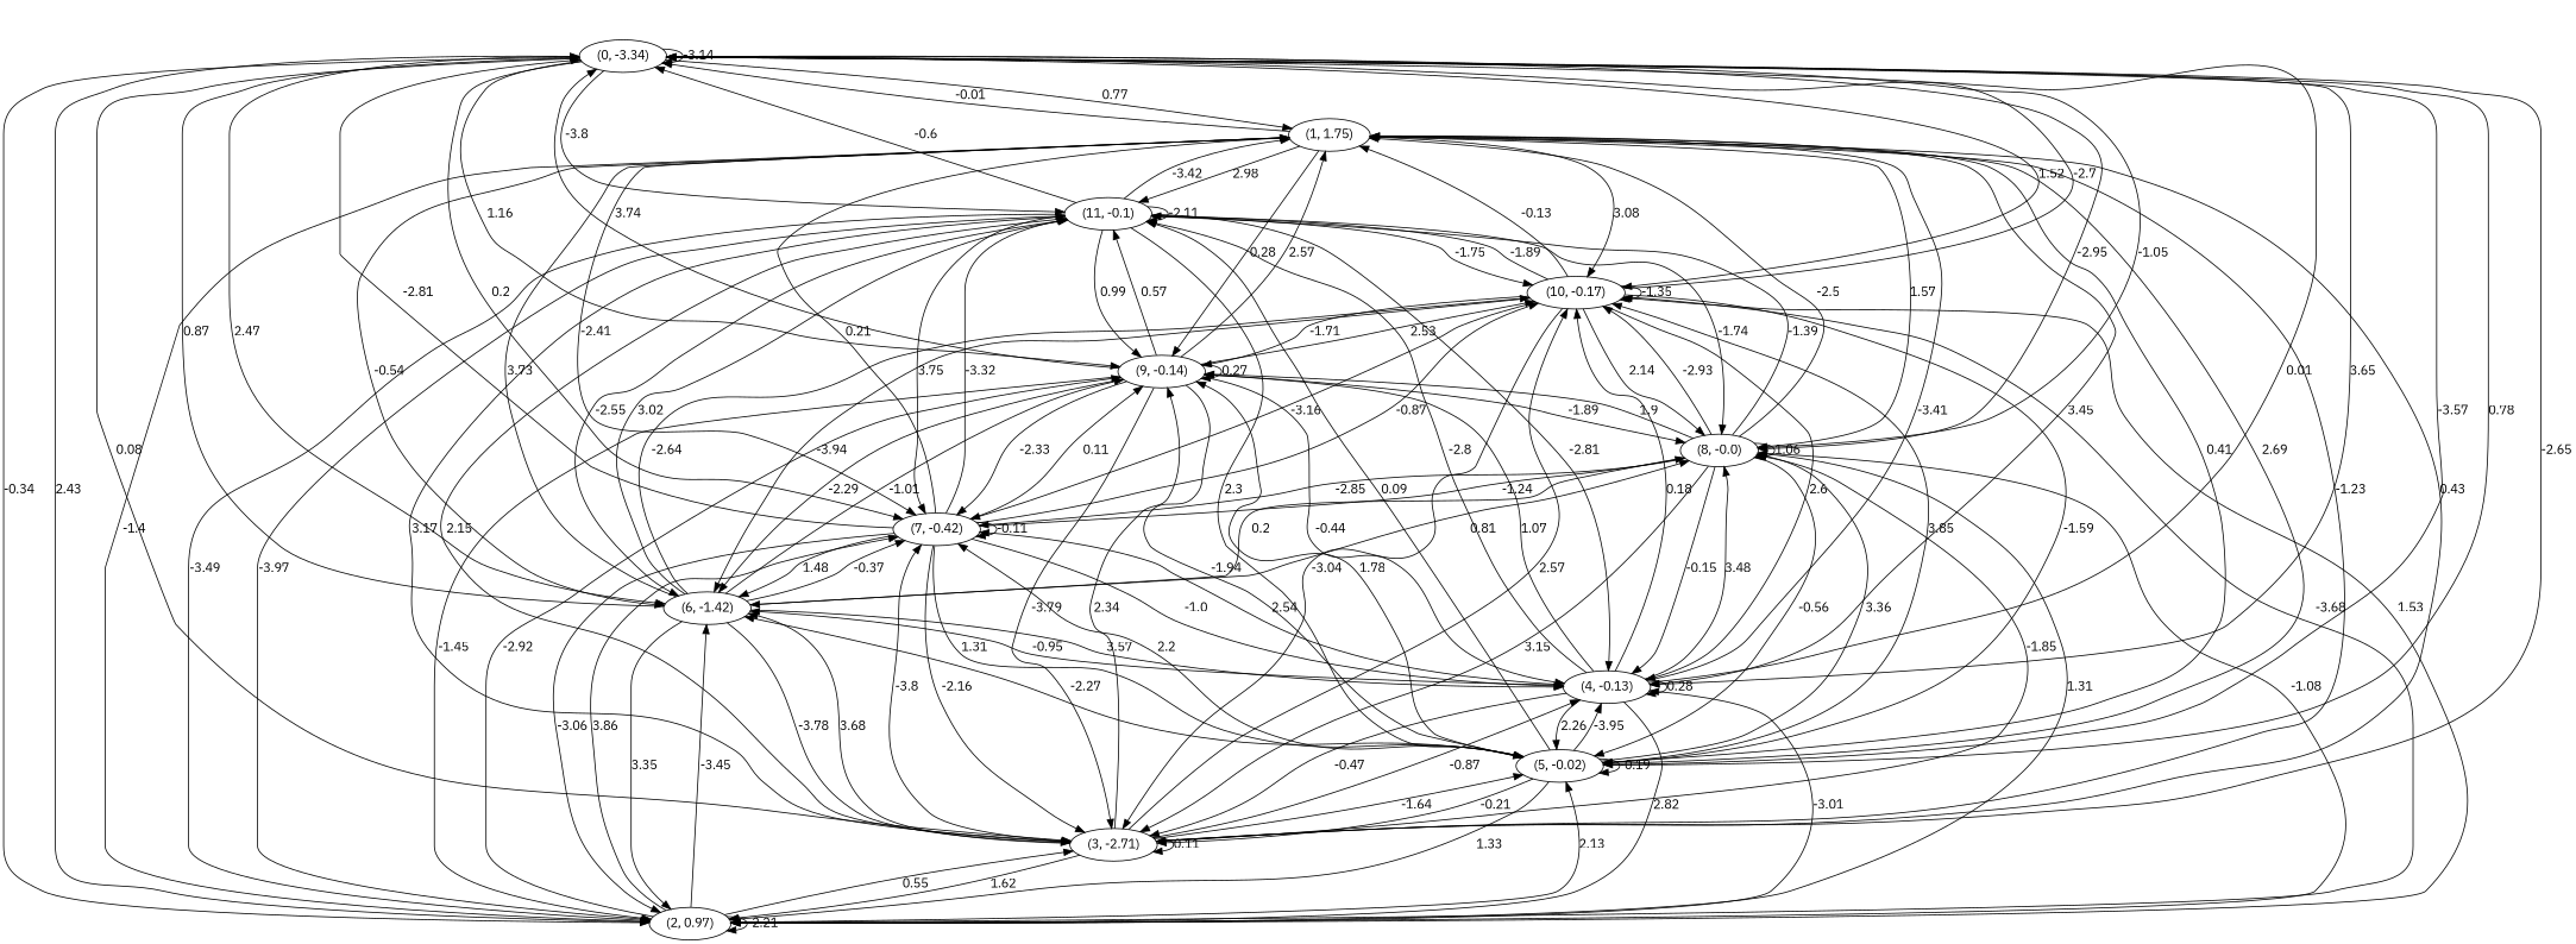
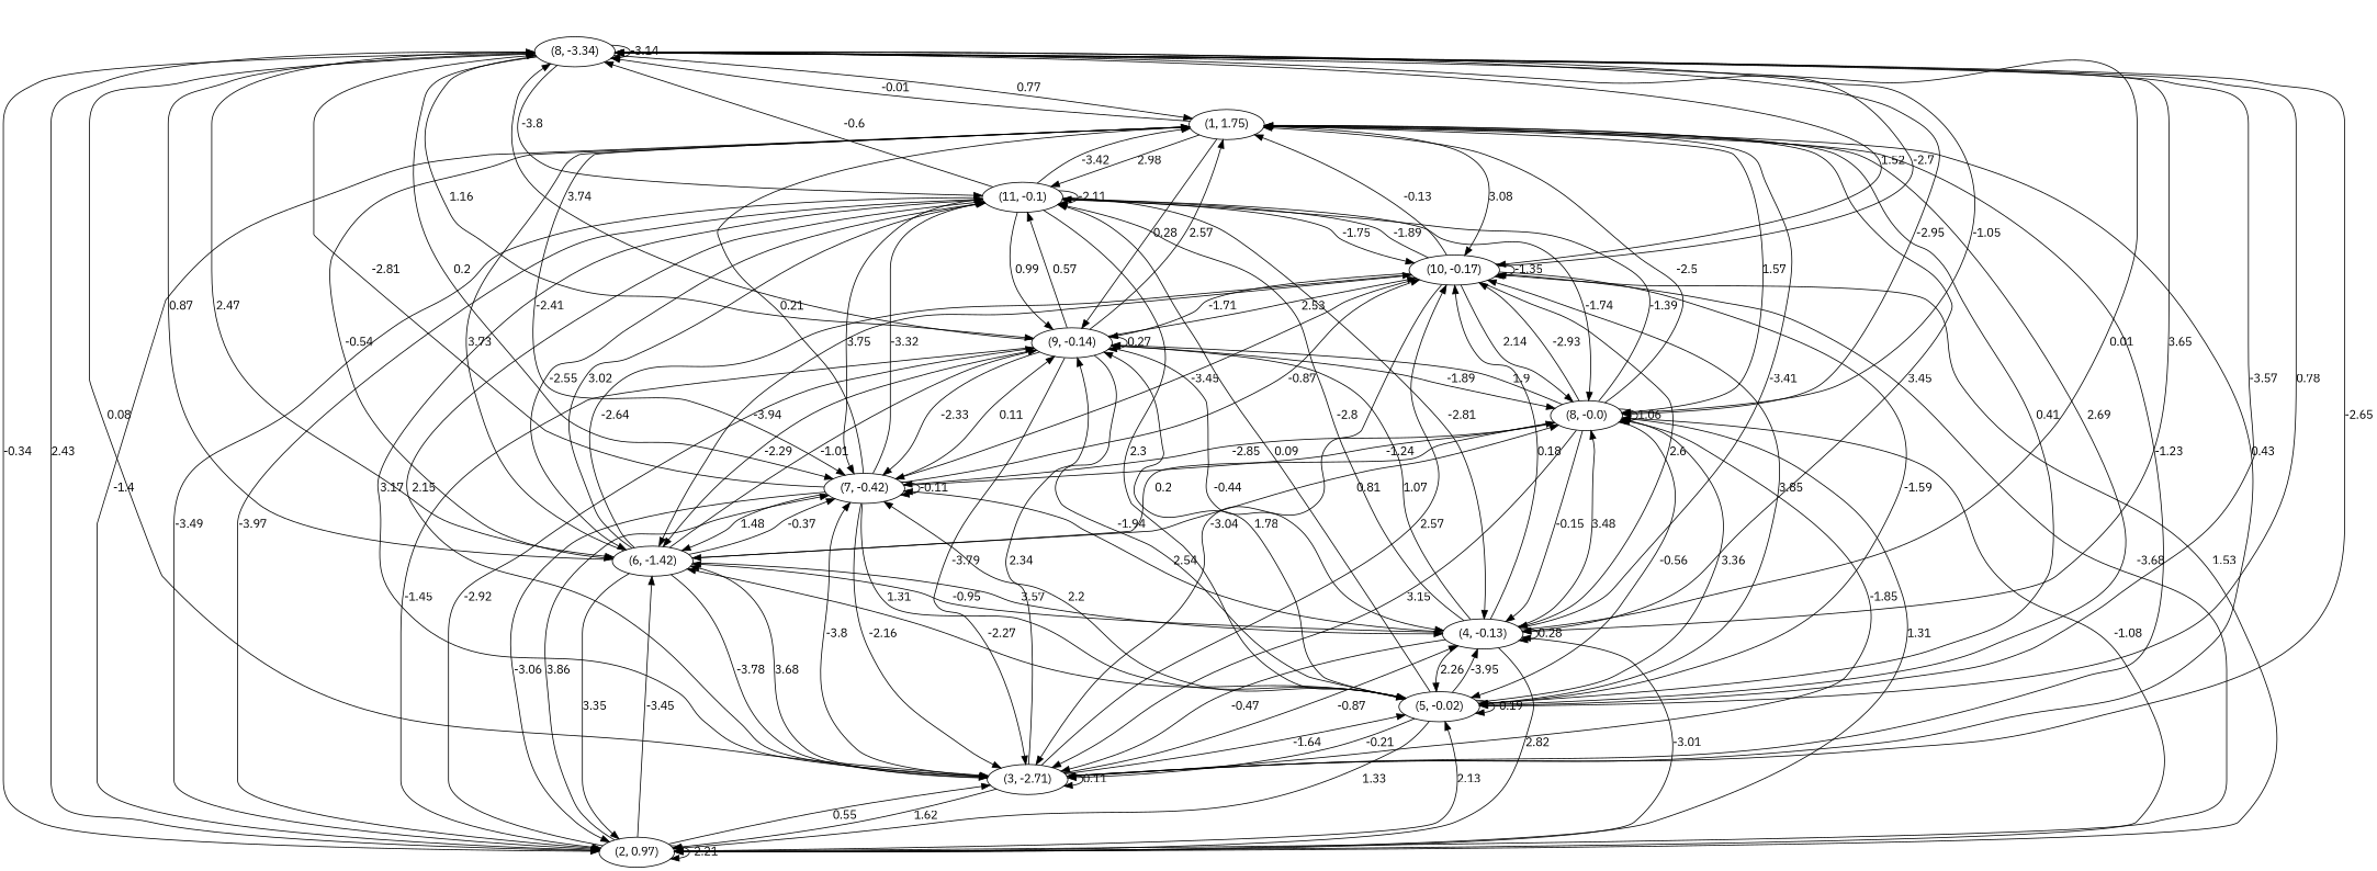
  digraph {
    fontname="IBM Plex Sans"
    node [fontname="IBM Plex Sans"]
    edge [fontname="IBM Plex Sans"]
-   n1 [label="(0, -3.34)"]
+   n1 [label="(8, -3.34)"]
    n2 [label="(1, 1.75)"]
    n3 [label="(2, 0.97)"]
    n4 [label="(3, -2.71)"]
    n5 [label="(4, -0.13)"]
    n6 [label="(5, -0.02)"]
    n7 [label="(6, -1.42)"]
    n8 [label="(7, -0.42)"]
    n9 [label="(8, -0.0)"]
    n10 [label="(9, -0.14)"]
    n11 [label="(10, -0.17)"]
    n12 [label="(11, -0.1)"]
    n1 -> n1 [label=-3.14]
    n1 -> n2 [label=0.77]
    n1 -> n3 [label=-0.34]
    n1 -> n4 [label=0.08]
    n1 -> n5 [label=3.65]
    n1 -> n6 [label=-3.57]
    n1 -> n7 [label=2.47]
    n1 -> n8 [label=0.2]
    n1 -> n9 [label=-2.95]
    n1 -> n10 [label=1.16]
    n1 -> n11 [label=1.52]
    n1 -> n12 [label=-3.8]
    n2 -> n1 [label=-0.01]
    n2 -> n3 [label=-1.4]
    n2 -> n4 [label=-1.23]
    n2 -> n5 [label=3.45]
    n2 -> n6 [label=0.41]
    n2 -> n7 [label=-0.54]
    n2 -> n8 [label=-2.41]
    n2 -> n9 [label=1.57]
    n2 -> n10 [label=0.28]
    n2 -> n11 [label=3.08]
    n2 -> n12 [label=2.98]
    n3 -> n1 [label=2.43]
    n3 -> n3 [label=-2.21]
    n3 -> n4 [label=0.55]
    n3 -> n5 [label=-3.01]
    n3 -> n6 [label=2.13]
    n3 -> n7 [label=-3.45]
    n3 -> n8 [label=3.86]
    n3 -> n9 [label=-1.08]
    n3 -> n10 [label=-2.92]
    n3 -> n11 [label=1.53]
    n3 -> n12 [label=-3.97]
    n4 -> n1 [label=-2.65]
    n4 -> n2 [label=0.43]
    n4 -> n3 [label=1.62]
    n4 -> n4 [label=0.11]
    n4 -> n5 [label=-0.87]
    n4 -> n6 [label=-1.64]
    n4 -> n7 [label=3.68]
    n4 -> n8 [label=-3.8]
    n4 -> n9 [label=-1.85]
    n4 -> n10 [label=2.34]
    n4 -> n11 [label=2.57]
    n4 -> n12 [label=2.15]
    n5 -> n1 [label=0.01]
    n5 -> n2 [label=-3.41]
    n5 -> n3 [label=2.82]
    n5 -> n4 [label=-0.47]
    n5 -> n5 [label=0.28]
    n5 -> n6 [label=2.26]
    n5 -> n7 [label=-0.95]
    n5 -> n8 [label=2.54]
    n5 -> n9 [label=3.48]
    n5 -> n10 [label=1.07]
    n5 -> n11 [label=0.18]
    n5 -> n12 [label=-2.8]
    n6 -> n1 [label=0.78]
    n6 -> n2 [label=2.69]
    n6 -> n3 [label=1.33]
    n6 -> n4 [label=-0.21]
    n6 -> n5 [label=-3.95]
    n6 -> n6 [label=-0.19]
    n6 -> n7 [label=-2.27]
    n6 -> n8 [label=2.2]
    n6 -> n9 [label=3.36]
    n6 -> n10 [label=1.78]
    n6 -> n11 [label=3.85]
    n6 -> n12 [label=0.09]
    n7 -> n1 [label=0.87]
    n7 -> n2 [label=3.73]
    n7 -> n3 [label=3.35]
    n7 -> n4 [label=-3.78]
    n7 -> n5 [label=3.57]
    n7 -> n8 [label=-0.37]
    n7 -> n9 [label=0.81]
    n7 -> n10 [label=-1.01]
    n7 -> n11 [label=-2.64]
    n7 -> n12 [label=3.02]
    n8 -> n1 [label=-2.81]
    n8 -> n2 [label=0.21]
    n8 -> n3 [label=-3.06]
    n8 -> n4 [label=-2.16]
-   n8 -> n5 [label=-1.0]
    n8 -> n6 [label=1.31]
    n8 -> n7 [label=1.48]
    n8 -> n8 [label=-0.11]
    n8 -> n9 [label=-1.24]
    n8 -> n10 [label=0.11]
    n8 -> n11 [label=-0.87]
    n8 -> n12 [label=-3.32]
    n9 -> n1 [label=-1.05]
    n9 -> n2 [label=-2.5]
    n9 -> n3 [label=1.31]
    n9 -> n4 [label=3.15]
    n9 -> n5 [label=-0.15]
    n9 -> n6 [label=-0.56]
    n9 -> n7 [label=0.2]
    n9 -> n8 [label=-2.85]
    n9 -> n9 [label=1.06]
    n9 -> n10 [label=1.9]
    n9 -> n11 [label=-2.93]
    n9 -> n12 [label=-1.39]
    n10 -> n1 [label=3.74]
    n10 -> n2 [label=2.57]
    n10 -> n3 [label=-1.45]
    n10 -> n4 [label=-3.79]
    n10 -> n5 [label=-0.44]
    n10 -> n6 [label=-1.94]
    n10 -> n7 [label=-2.29]
    n10 -> n8 [label=-2.33]
    n10 -> n9 [label=-1.89]
    n10 -> n10 [label=0.27]
    n10 -> n11 [label=2.53]
    n10 -> n12 [label=0.57]
    n11 -> n1 [label=-2.7]
    n11 -> n2 [label=-0.13]
    n11 -> n3 [label=-3.68]
    n11 -> n4 [label=-3.04]
    n11 -> n5 [label=2.6]
    n11 -> n6 [label=-1.59]
    n11 -> n7 [label=-3.94]
-   n11 -> n8 [label=-3.16]
+   n11 -> n8 [label=-3.45]
    n11 -> n9 [label=2.14]
    n11 -> n10 [label=-1.71]
    n11 -> n11 [label=-1.35]
    n11 -> n12 [label=-1.89]
    n12 -> n1 [label=-0.6]
    n12 -> n2 [label=-3.42]
    n12 -> n3 [label=-3.49]
    n12 -> n4 [label=3.17]
    n12 -> n5 [label=-2.81]
    n12 -> n6 [label=2.3]
    n12 -> n7 [label=-2.55]
    n12 -> n8 [label=3.75]
    n12 -> n9 [label=-1.74]
    n12 -> n10 [label=0.99]
    n12 -> n11 [label=-1.75]
    n12 -> n12 [label=-2.11]
  }
